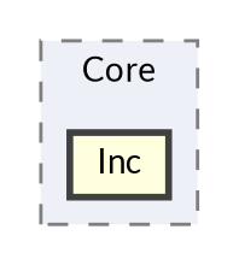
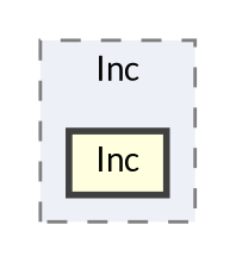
  digraph {
    compound=true
    fontname=Lato
    n1 [color=grey25 fillcolor=lightyellow fontname=Lato fontsize=10 height=0.2 label=Inc shape=box style="filled,bold" width=0.4]
    subgraph cluster_1 {
      bgcolor="#edf0f7"
      fontsize=10
-     label=Core
+     label=Inc
      pencolor=grey50
      style="filled,dashed"
      n1
    }
  }
